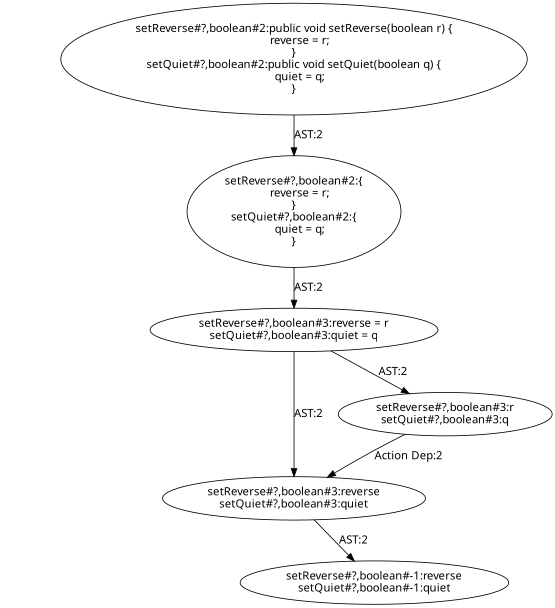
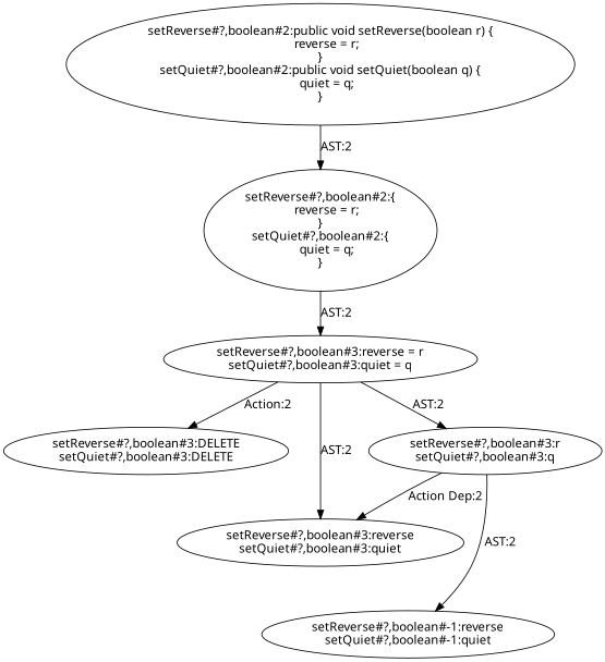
  digraph {
    fontname="Noto Sans"
    node [fontname="Noto Sans" shape=ellipse]
    edge [fontname="Noto Sans"]
+   n1 [label="setReverse#?,boolean#3:DELETE\nsetQuiet#?,boolean#3:DELETE"]
    n2 [label="setReverse#?,boolean#3:reverse = r\nsetQuiet#?,boolean#3:quiet = q"]
    n3 [label="setReverse#?,boolean#3:reverse\nsetQuiet#?,boolean#3:quiet"]
    n4 [label="setReverse#?,boolean#3:r\nsetQuiet#?,boolean#3:q"]
    n5 [label="setReverse#?,boolean#-1:reverse\nsetQuiet#?,boolean#-1:quiet"]
    n6 [label="setReverse#?,boolean#2:\{\n    reverse = r;\n\}\nsetQuiet#?,boolean#2:\{\n    quiet = q;\n\}"]
    n7 [label="setReverse#?,boolean#2:public void setReverse(boolean r) \{\n    reverse = r;\n\}\nsetQuiet#?,boolean#2:public void setQuiet(boolean q) \{\n    quiet = q;\n\}"]
+   n2 -> n1 [label="Action:2"]
    n2 -> n3 [label="AST:2"]
    n2 -> n4 [label="AST:2"]
-   n3 -> n5 [label="AST:2"]
+   n4 -> n5 [label="AST:2"]
    n4 -> n3 [label="Action Dep:2"]
    n6 -> n2 [label="AST:2"]
    n7 -> n6 [label="AST:2"]
  }
